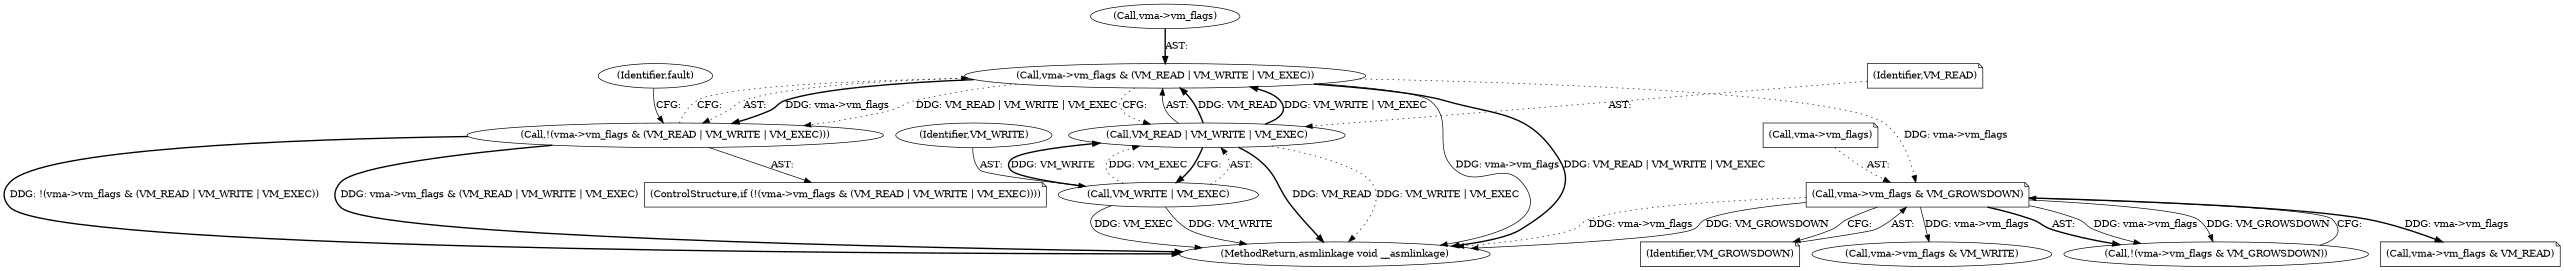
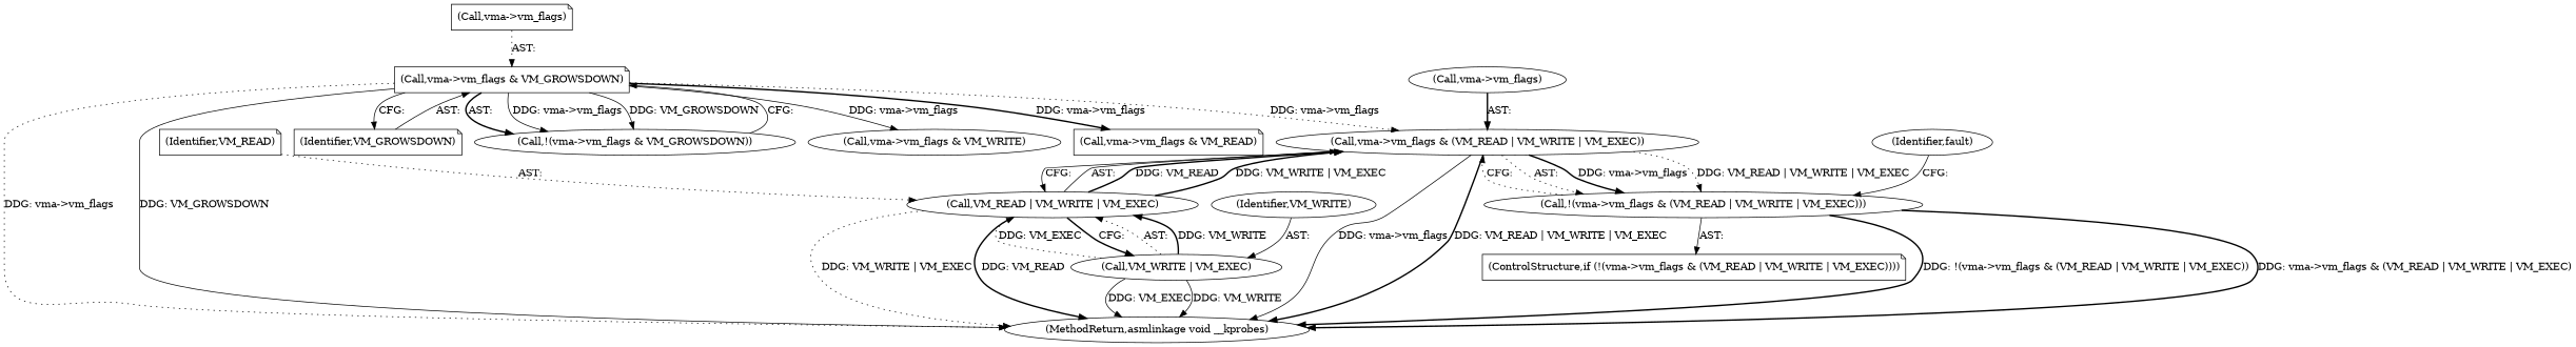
  digraph {
    node [shape=ellipse]
    edge [style=solid]
    n1 [label="(Call,vma->vm_flags & (VM_READ | VM_WRITE | VM_EXEC))"]
    n2 [label="(Call,VM_READ | VM_WRITE | VM_EXEC)"]
    n3 [label="(Call,!(vma->vm_flags & (VM_READ | VM_WRITE | VM_EXEC)))"]
-   n4 [label="(MethodReturn,asmlinkage void __asmlinkage)"]
+   n4 [label="(MethodReturn,asmlinkage void __kprobes)"]
    n5 [label="(Call,VM_WRITE | VM_EXEC)"]
    n6 [label="(ControlStructure,if (!(vma->vm_flags & (VM_READ | VM_WRITE | VM_EXEC))))" shape=note]
    n7 [label="(Call,vma->vm_flags & VM_GROWSDOWN)" shape=note]
    n8 [label="(Identifier,VM_GROWSDOWN)" shape=note]
    n9 [label="(Call,!(vma->vm_flags & VM_GROWSDOWN))"]
    n10 [label="(Call,vma->vm_flags & VM_WRITE)"]
    n11 [label="(Call,vma->vm_flags & VM_READ)" shape=note]
    n12 [label="(Call,vma->vm_flags)"]
    n13 [label="(Identifier,VM_WRITE)"]
    n14 [label="(Call,vma->vm_flags)" shape=note]
    n15 [label="(Identifier,VM_READ)" shape=note]
    n16 [label="(Identifier,fault)"]
-   n1 -> n2 [label="CFG: " style=dotted]
+   n1 -> n2 [label="CFG: "]
    n1 -> n3 [label="AST: " style=dotted]
    n1 -> n3 [label="DDG: vma->vm_flags" style=bold]
    n1 -> n3 [label="DDG: VM_READ | VM_WRITE | VM_EXEC" style=dotted]
    n1 -> n4 [label="DDG: vma->vm_flags"]
    n1 -> n4 [label="DDG: VM_READ | VM_WRITE | VM_EXEC" style=bold]
    n2 -> n1 [label="AST: "]
    n2 -> n1 [label="DDG: VM_READ" style=bold]
    n2 -> n1 [label="DDG: VM_WRITE | VM_EXEC" style=bold]
    n2 -> n4 [label="DDG: VM_READ" style=bold]
    n2 -> n4 [label="DDG: VM_WRITE | VM_EXEC" style=dotted]
    n2 -> n5 [label="CFG: " style=bold]
    n3 -> n1 [label="CFG: " style=dotted]
    n3 -> n4 [label="DDG: !(vma->vm_flags & (VM_READ | VM_WRITE | VM_EXEC))" style=bold]
    n3 -> n4 [label="DDG: vma->vm_flags & (VM_READ | VM_WRITE | VM_EXEC)" style=bold]
    n3 -> n6 [label="AST: "]
    n5 -> n2 [label="AST: " style=dotted]
    n5 -> n2 [label="DDG: VM_WRITE" style=bold]
    n5 -> n2 [label="DDG: VM_EXEC" style=dotted]
    n5 -> n4 [label="DDG: VM_EXEC"]
    n5 -> n4 [label="DDG: VM_WRITE"]
-   n1 -> n7 [label="DDG: vma->vm_flags" style=dotted]
+   n7 -> n1 [label="DDG: vma->vm_flags" style=dotted]
    n7 -> n4 [label="DDG: vma->vm_flags" style=dotted]
    n7 -> n4 [label="DDG: VM_GROWSDOWN"]
    n7 -> n8 [label="CFG: "]
    n7 -> n9 [label="AST: " style=bold]
    n7 -> n9 [label="DDG: vma->vm_flags"]
    n7 -> n9 [label="DDG: VM_GROWSDOWN"]
    n7 -> n10 [label="DDG: vma->vm_flags"]
    n7 -> n11 [label="DDG: vma->vm_flags" style=bold]
    n8 -> n7 [label="AST: "]
    n9 -> n7 [label="CFG: "]
    n12 -> n1 [label="AST: " style=bold]
    n13 -> n5 [label="AST: "]
    n14 -> n7 [label="AST: " style=dotted]
    n15 -> n2 [label="AST: " style=dotted]
    n16 -> n3 [label="CFG: "]
  }
